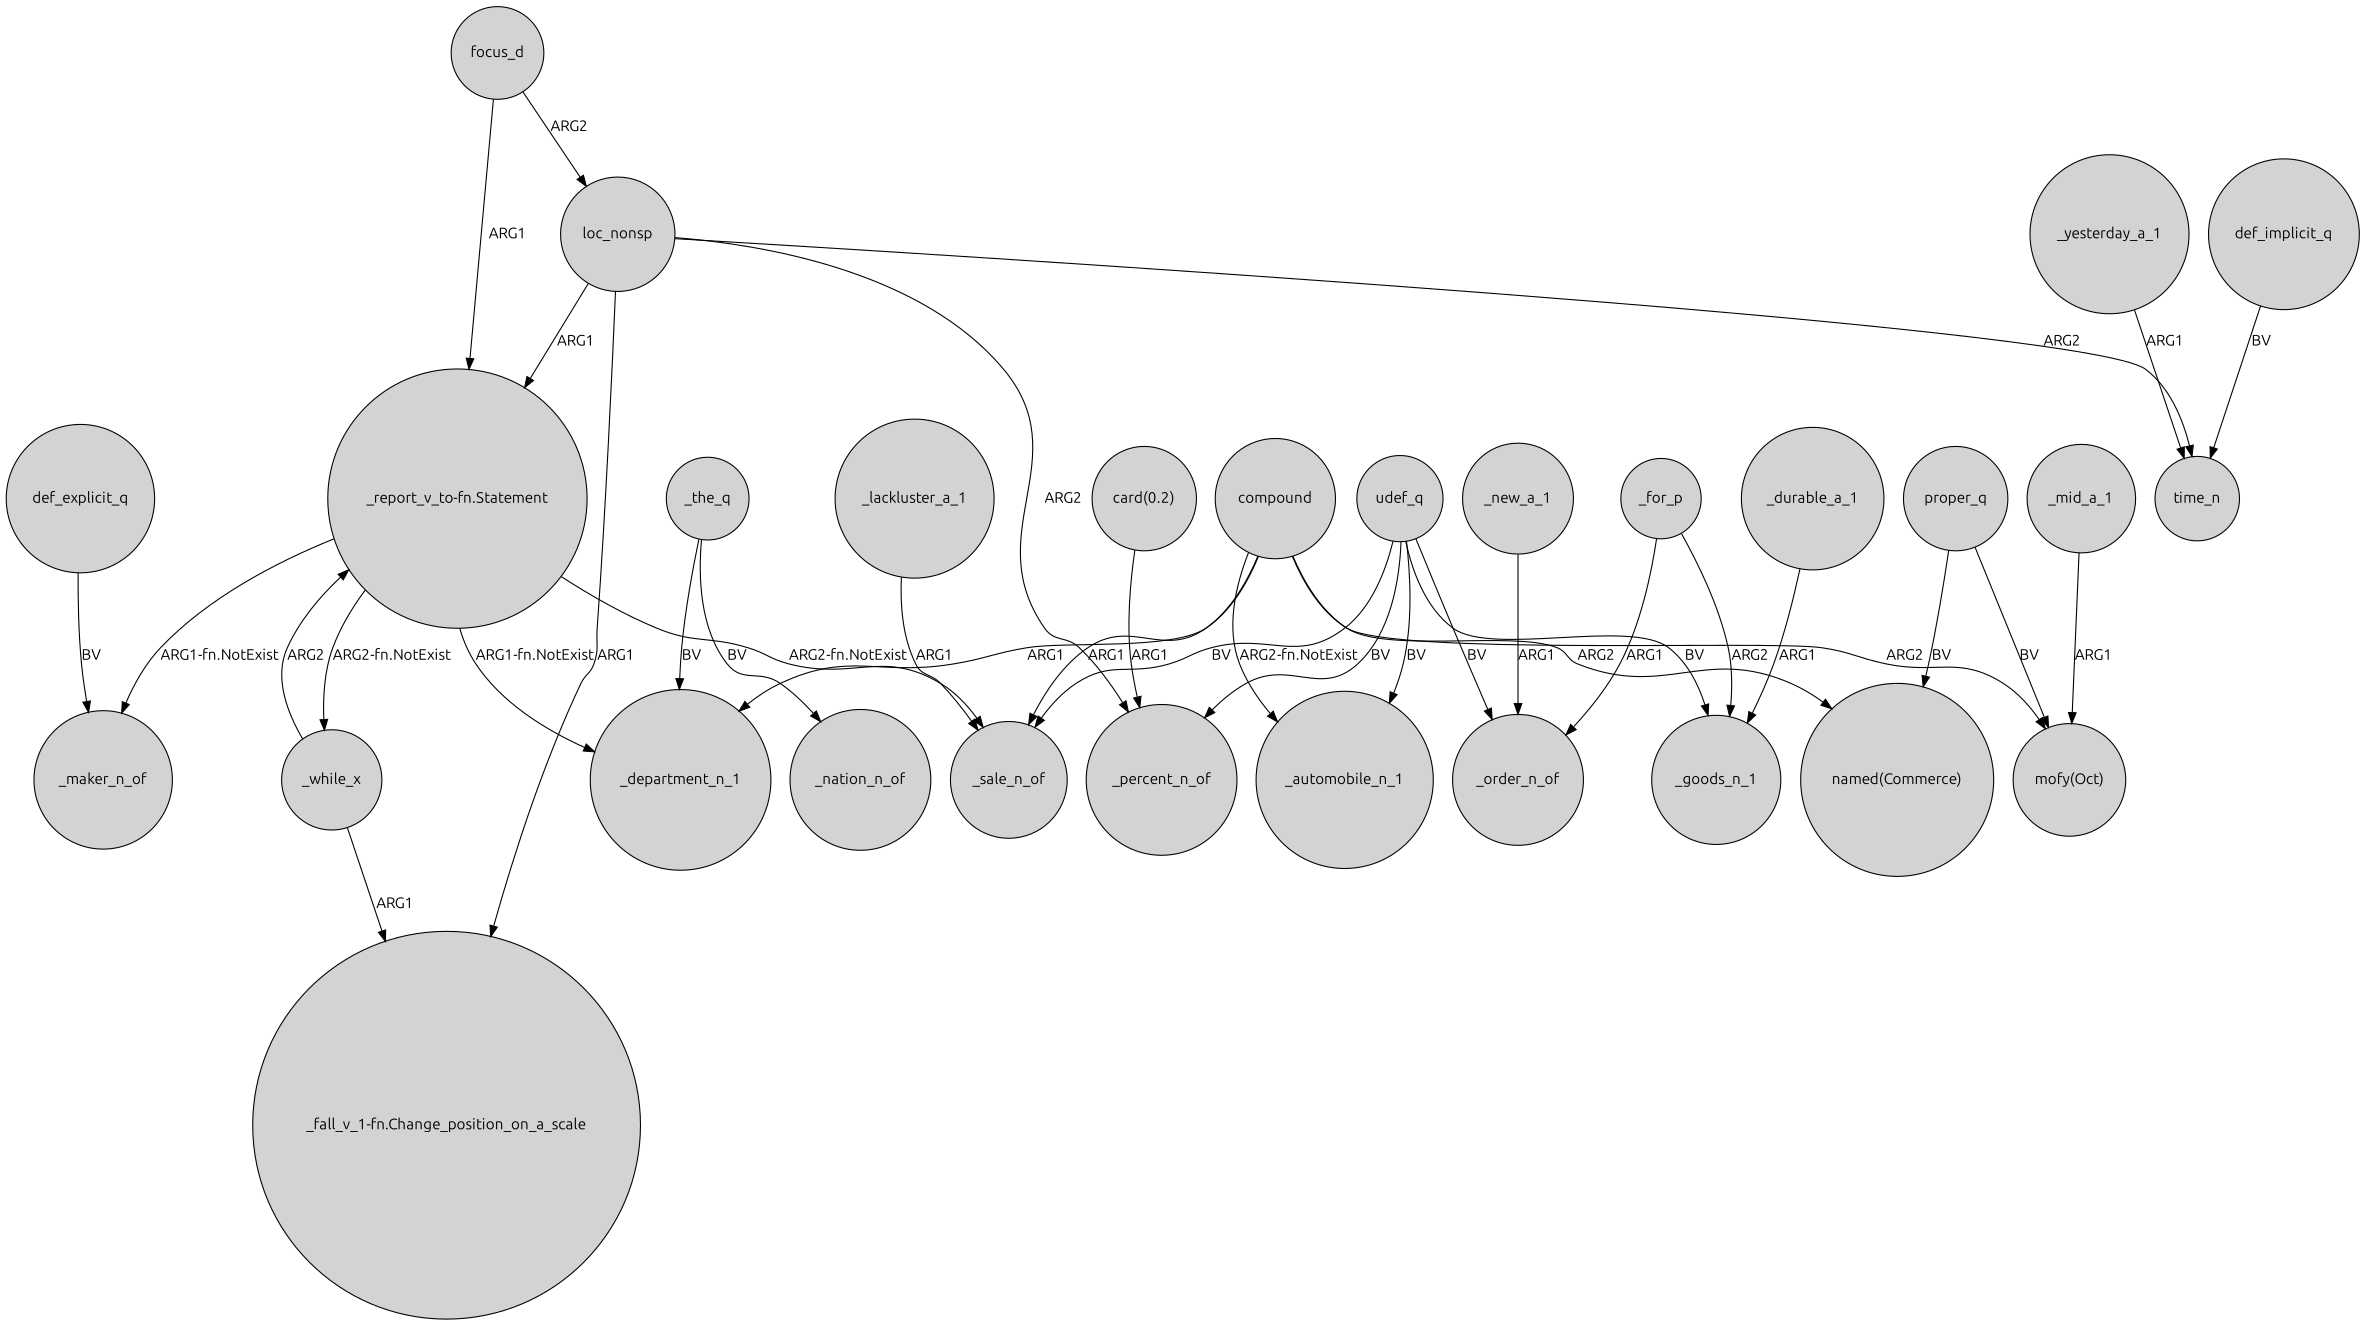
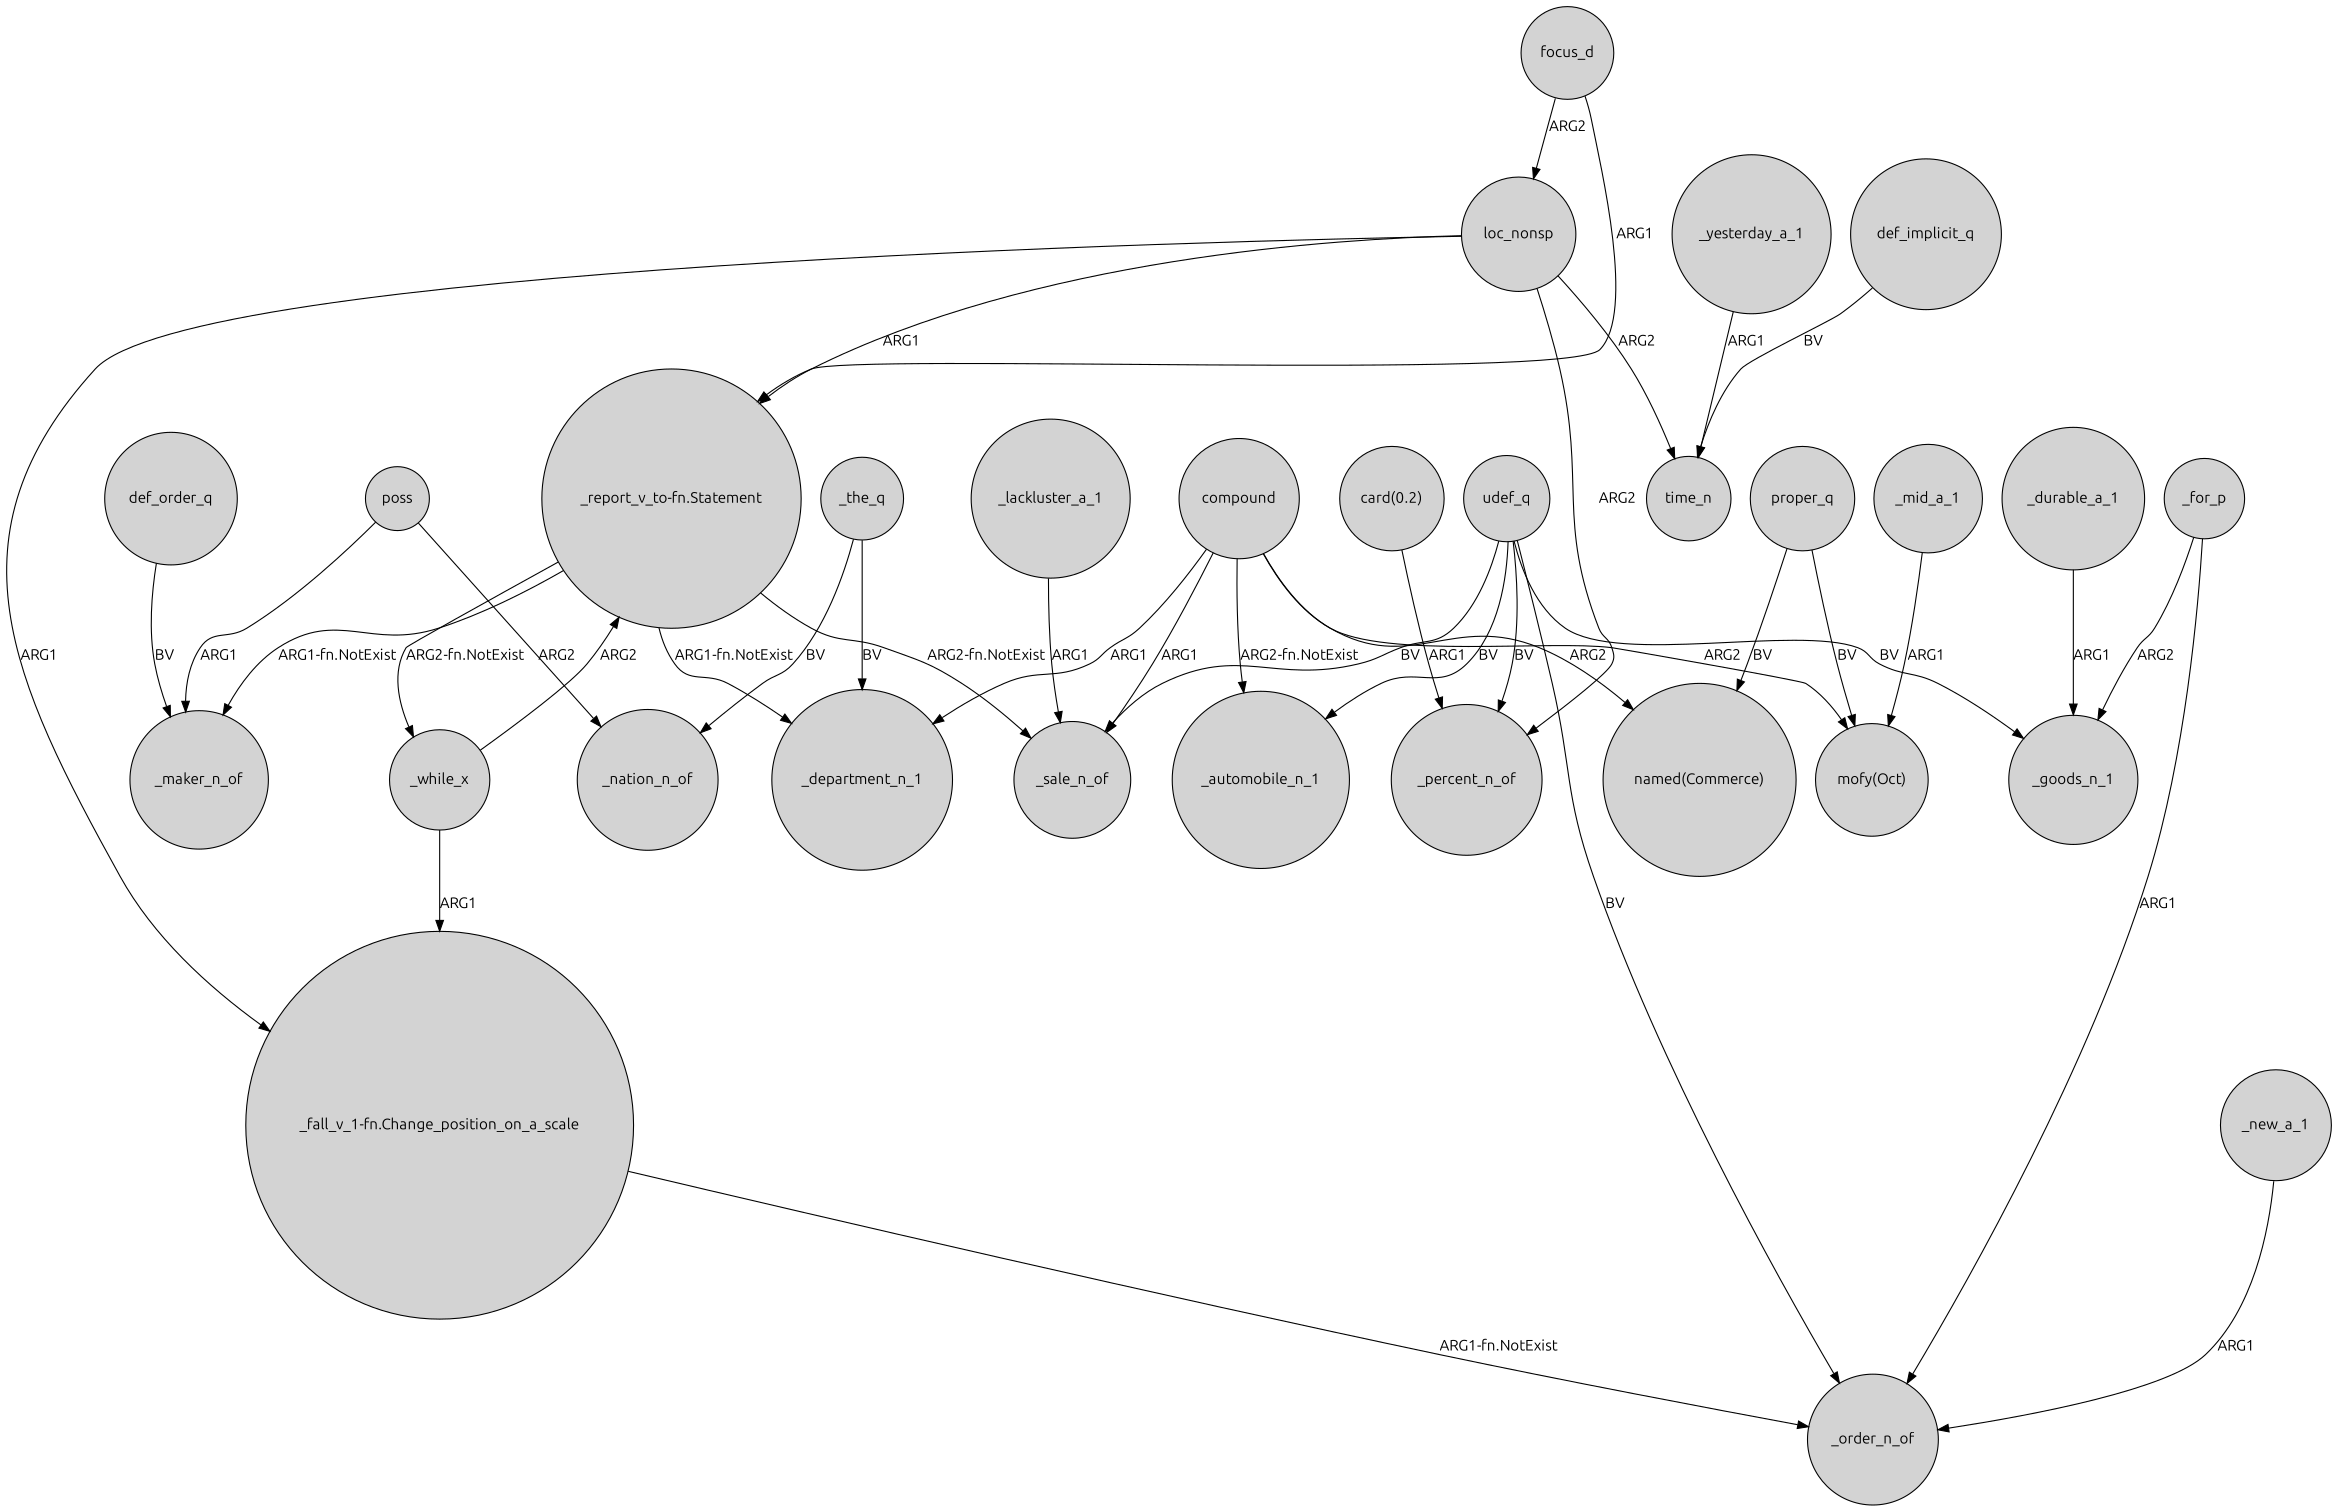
  digraph {
    fontname=Ubuntu
    node [fontname=Ubuntu shape=circle style=filled]
    edge [fontname=Ubuntu]
    focus_d
    loc_nonsp
    "_report_v_to-fn.Statement"
    time_n
    "_fall_v_1-fn.Change_position_on_a_scale"
    _percent_n_of
    _maker_n_of
    _while_x
    _department_n_1
    _sale_n_of
    _order_n_of
    _yesterday_a_1
    udef_q
    _automobile_n_1
    _goods_n_1
-   def_explicit_q
+   def_explicit_q [label=def_order_q]
    _for_p
    compound
    "mofy(Oct)"
    "named(Commerce)"
    proper_q
    _the_q
    _nation_n_of
    _durable_a_1
    _mid_a_1
+   poss
    _lackluster_a_1
    n28 [label="card(0.2)"]
    def_implicit_q
    _new_a_1
    focus_d -> loc_nonsp [label=ARG2]
    focus_d -> "_report_v_to-fn.Statement" [label=ARG1]
    loc_nonsp -> "_report_v_to-fn.Statement" [label=ARG1]
    loc_nonsp -> time_n [label=ARG2]
    loc_nonsp -> "_fall_v_1-fn.Change_position_on_a_scale" [label=ARG1]
    loc_nonsp -> _percent_n_of [label=ARG2]
    "_report_v_to-fn.Statement" -> _maker_n_of [label="ARG1-fn.NotExist"]
    "_report_v_to-fn.Statement" -> _while_x [label="ARG2-fn.NotExist"]
    "_report_v_to-fn.Statement" -> _department_n_1 [label="ARG1-fn.NotExist"]
    "_report_v_to-fn.Statement" -> _sale_n_of [label="ARG2-fn.NotExist"]
+   "_fall_v_1-fn.Change_position_on_a_scale" -> _order_n_of [label="ARG1-fn.NotExist"]
    _while_x -> "_report_v_to-fn.Statement" [label=ARG2]
    _while_x -> "_fall_v_1-fn.Change_position_on_a_scale" [label=ARG1]
    _yesterday_a_1 -> time_n [label=ARG1]
    udef_q -> _percent_n_of [label=BV]
    udef_q -> _sale_n_of [label=BV]
    udef_q -> _order_n_of [label=BV]
    udef_q -> _automobile_n_1 [label=BV]
    udef_q -> _goods_n_1 [label=BV]
    def_explicit_q -> _maker_n_of [label=BV]
    _for_p -> _order_n_of [label=ARG1]
    _for_p -> _goods_n_1 [label=ARG2]
    compound -> _department_n_1 [label=ARG1]
    compound -> _sale_n_of [label=ARG1]
    compound -> _automobile_n_1 [label="ARG2-fn.NotExist"]
    compound -> "mofy(Oct)" [label=ARG2]
    compound -> "named(Commerce)" [label=ARG2]
    proper_q -> "mofy(Oct)" [label=BV]
    proper_q -> "named(Commerce)" [label=BV]
    _the_q -> _department_n_1 [label=BV]
    _the_q -> _nation_n_of [label=BV]
    _durable_a_1 -> _goods_n_1 [label=ARG1]
    _mid_a_1 -> "mofy(Oct)" [label=ARG1]
+   poss -> _maker_n_of [label=ARG1]
+   poss -> _nation_n_of [label=ARG2]
    _lackluster_a_1 -> _sale_n_of [label=ARG1]
    n28 -> _percent_n_of [label=ARG1]
    def_implicit_q -> time_n [label=BV]
    _new_a_1 -> _order_n_of [label=ARG1]
  }
